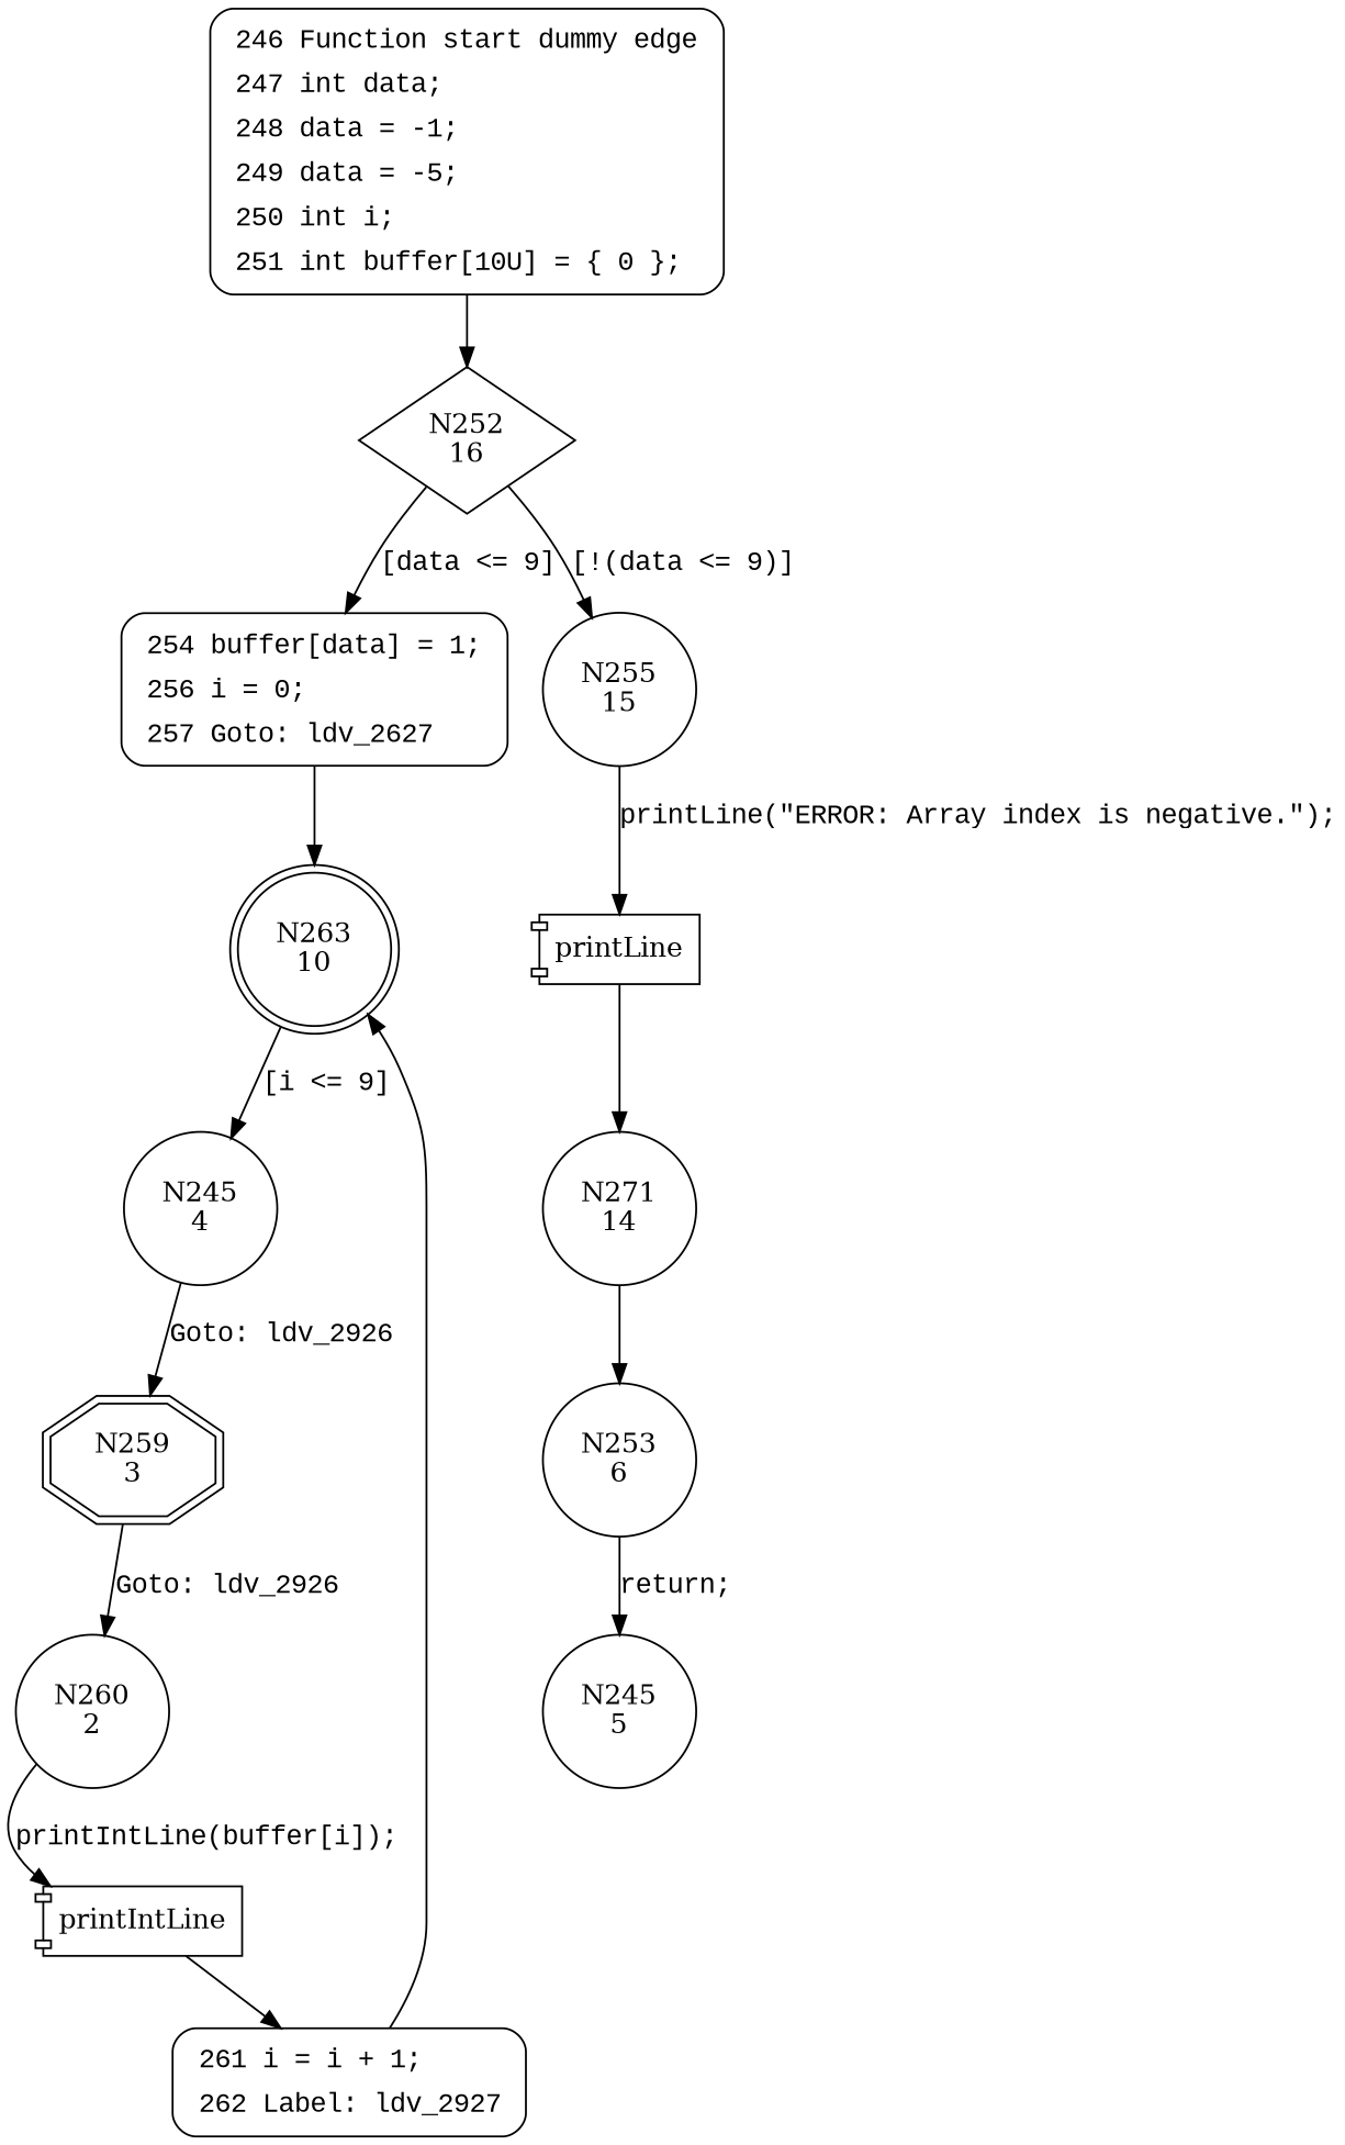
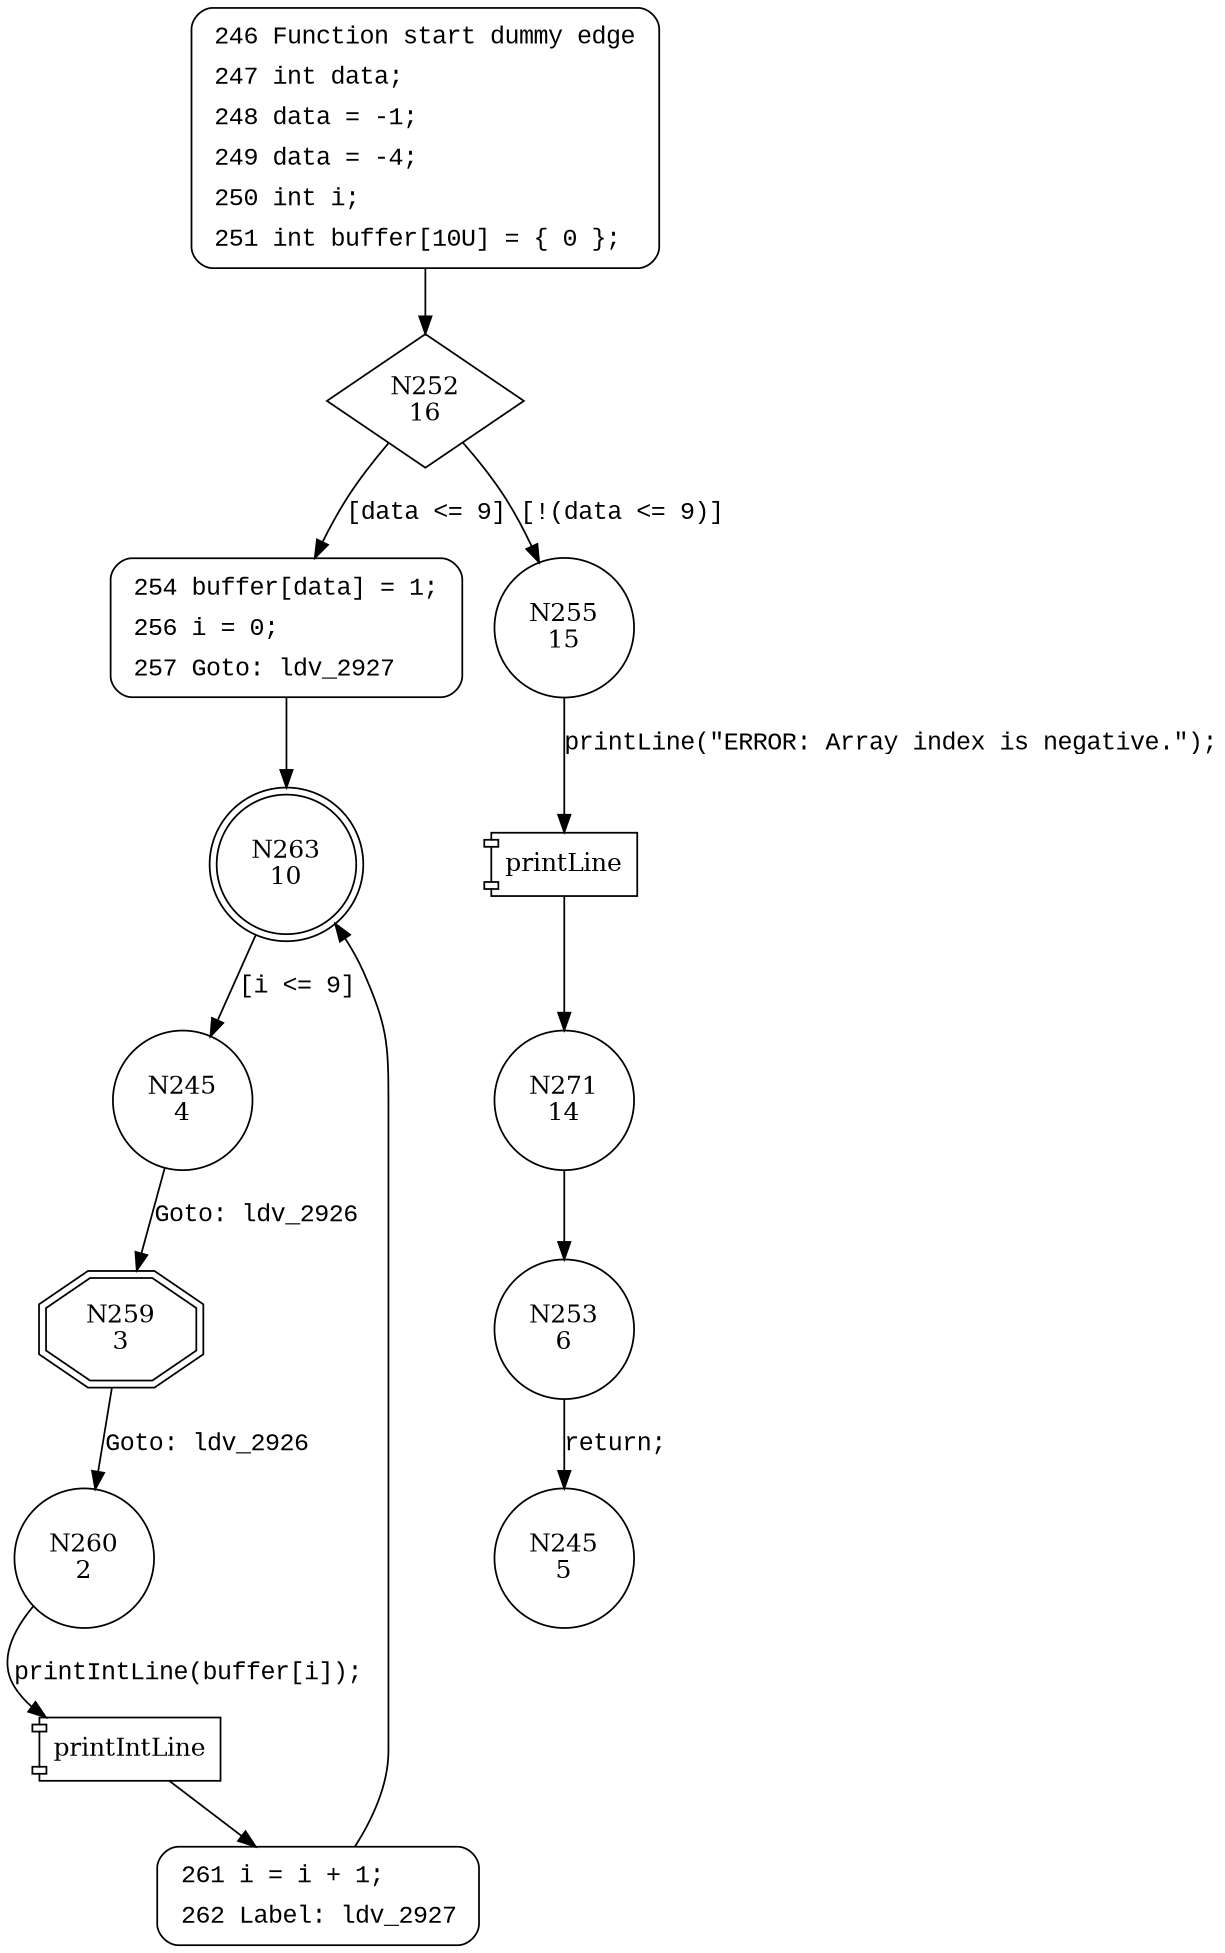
  digraph {
    node [shape=circle]
    edge [fontname="Courier New"]
    n1 [label="N252\n16" shape=diamond]
-   n2 [fillcolor=white fontname="Courier New" label=<<table border="0" cellborder="0" cellpadding="3" bgcolor="white"><tr><td align="right">254</td><td align="left">buffer[data] = 1;</td></tr><tr><td align="right">256</td><td align="left">i = 0;</td></tr><tr><td align="right">257</td><td align="left">Goto: ldv_2627</td></tr></table>> penwidth=1 shape=Mrecord style="filled,bold"]
+   n2 [fillcolor=white fontname="Courier New" label=<<table border="0" cellborder="0" cellpadding="3" bgcolor="white"><tr><td align="right">254</td><td align="left">buffer[data] = 1;</td></tr><tr><td align="right">256</td><td align="left">i = 0;</td></tr><tr><td align="right">257</td><td align="left">Goto: ldv_2927</td></tr></table>> penwidth=1 shape=Mrecord style="filled,bold"]
    n3 [label="N255\n15"]
    n4 [label="N263\n10" shape=doublecircle]
    n5 [label=printLine shape=component]
    n6 [label="N245\n4"]
    n7 [label="N271\n14"]
    n8 [label="N253\n6"]
    n9 [label="N245\n5"]
    n10 [label="N259\n3" shape=doubleoctagon]
    n11 [label="N260\n2"]
    n12 [label=printIntLine shape=component]
    n13 [fillcolor=white fontname="Courier New" label=<<table border="0" cellborder="0" cellpadding="3" bgcolor="white"><tr><td align="right">261</td><td align="left">i = i + 1;</td></tr><tr><td align="right">262</td><td align="left">Label: ldv_2927</td></tr></table>> penwidth=1 shape=Mrecord style="filled,bold"]
-   n14 [fillcolor=white fontname="Courier New" label=<<table border="0" cellborder="0" cellpadding="3" bgcolor="white"><tr><td align="right">246</td><td align="left">Function start dummy edge</td></tr><tr><td align="right">247</td><td align="left">int data;</td></tr><tr><td align="right">248</td><td align="left">data = -1;</td></tr><tr><td align="right">249</td><td align="left">data = -5;</td></tr><tr><td align="right">250</td><td align="left">int i;</td></tr><tr><td align="right">251</td><td align="left">int buffer[10U] = &#123; 0 &#125;;</td></tr></table>> penwidth=1 shape=Mrecord style="filled,bold"]
+   n14 [fillcolor=white fontname="Courier New" label=<<table border="0" cellborder="0" cellpadding="3" bgcolor="white"><tr><td align="right">246</td><td align="left">Function start dummy edge</td></tr><tr><td align="right">247</td><td align="left">int data;</td></tr><tr><td align="right">248</td><td align="left">data = -1;</td></tr><tr><td align="right">249</td><td align="left">data = -4;</td></tr><tr><td align="right">250</td><td align="left">int i;</td></tr><tr><td align="right">251</td><td align="left">int buffer[10U] = &#123; 0 &#125;;</td></tr></table>> penwidth=1 shape=Mrecord style="filled,bold"]
    n1 -> n2 [label="[data <= 9]"]
    n1 -> n3 [label="[!(data <= 9)]"]
    n2 -> n4 [fontname=""]
    n3 -> n5 [label="printLine(\"ERROR: Array index is negative.\");"]
    n4 -> n6 [label="[i <= 9]"]
    n5 -> n7
    n6 -> n10 [label="Goto: ldv_2926"]
    n7 -> n8
    n8 -> n9 [label="return;"]
    n10 -> n11 [label="Goto: ldv_2926"]
    n11 -> n12 [label="printIntLine(buffer[i]);"]
    n12 -> n13
    n13 -> n4 [fontname=""]
    n14 -> n1 [fontname=""]
  }
